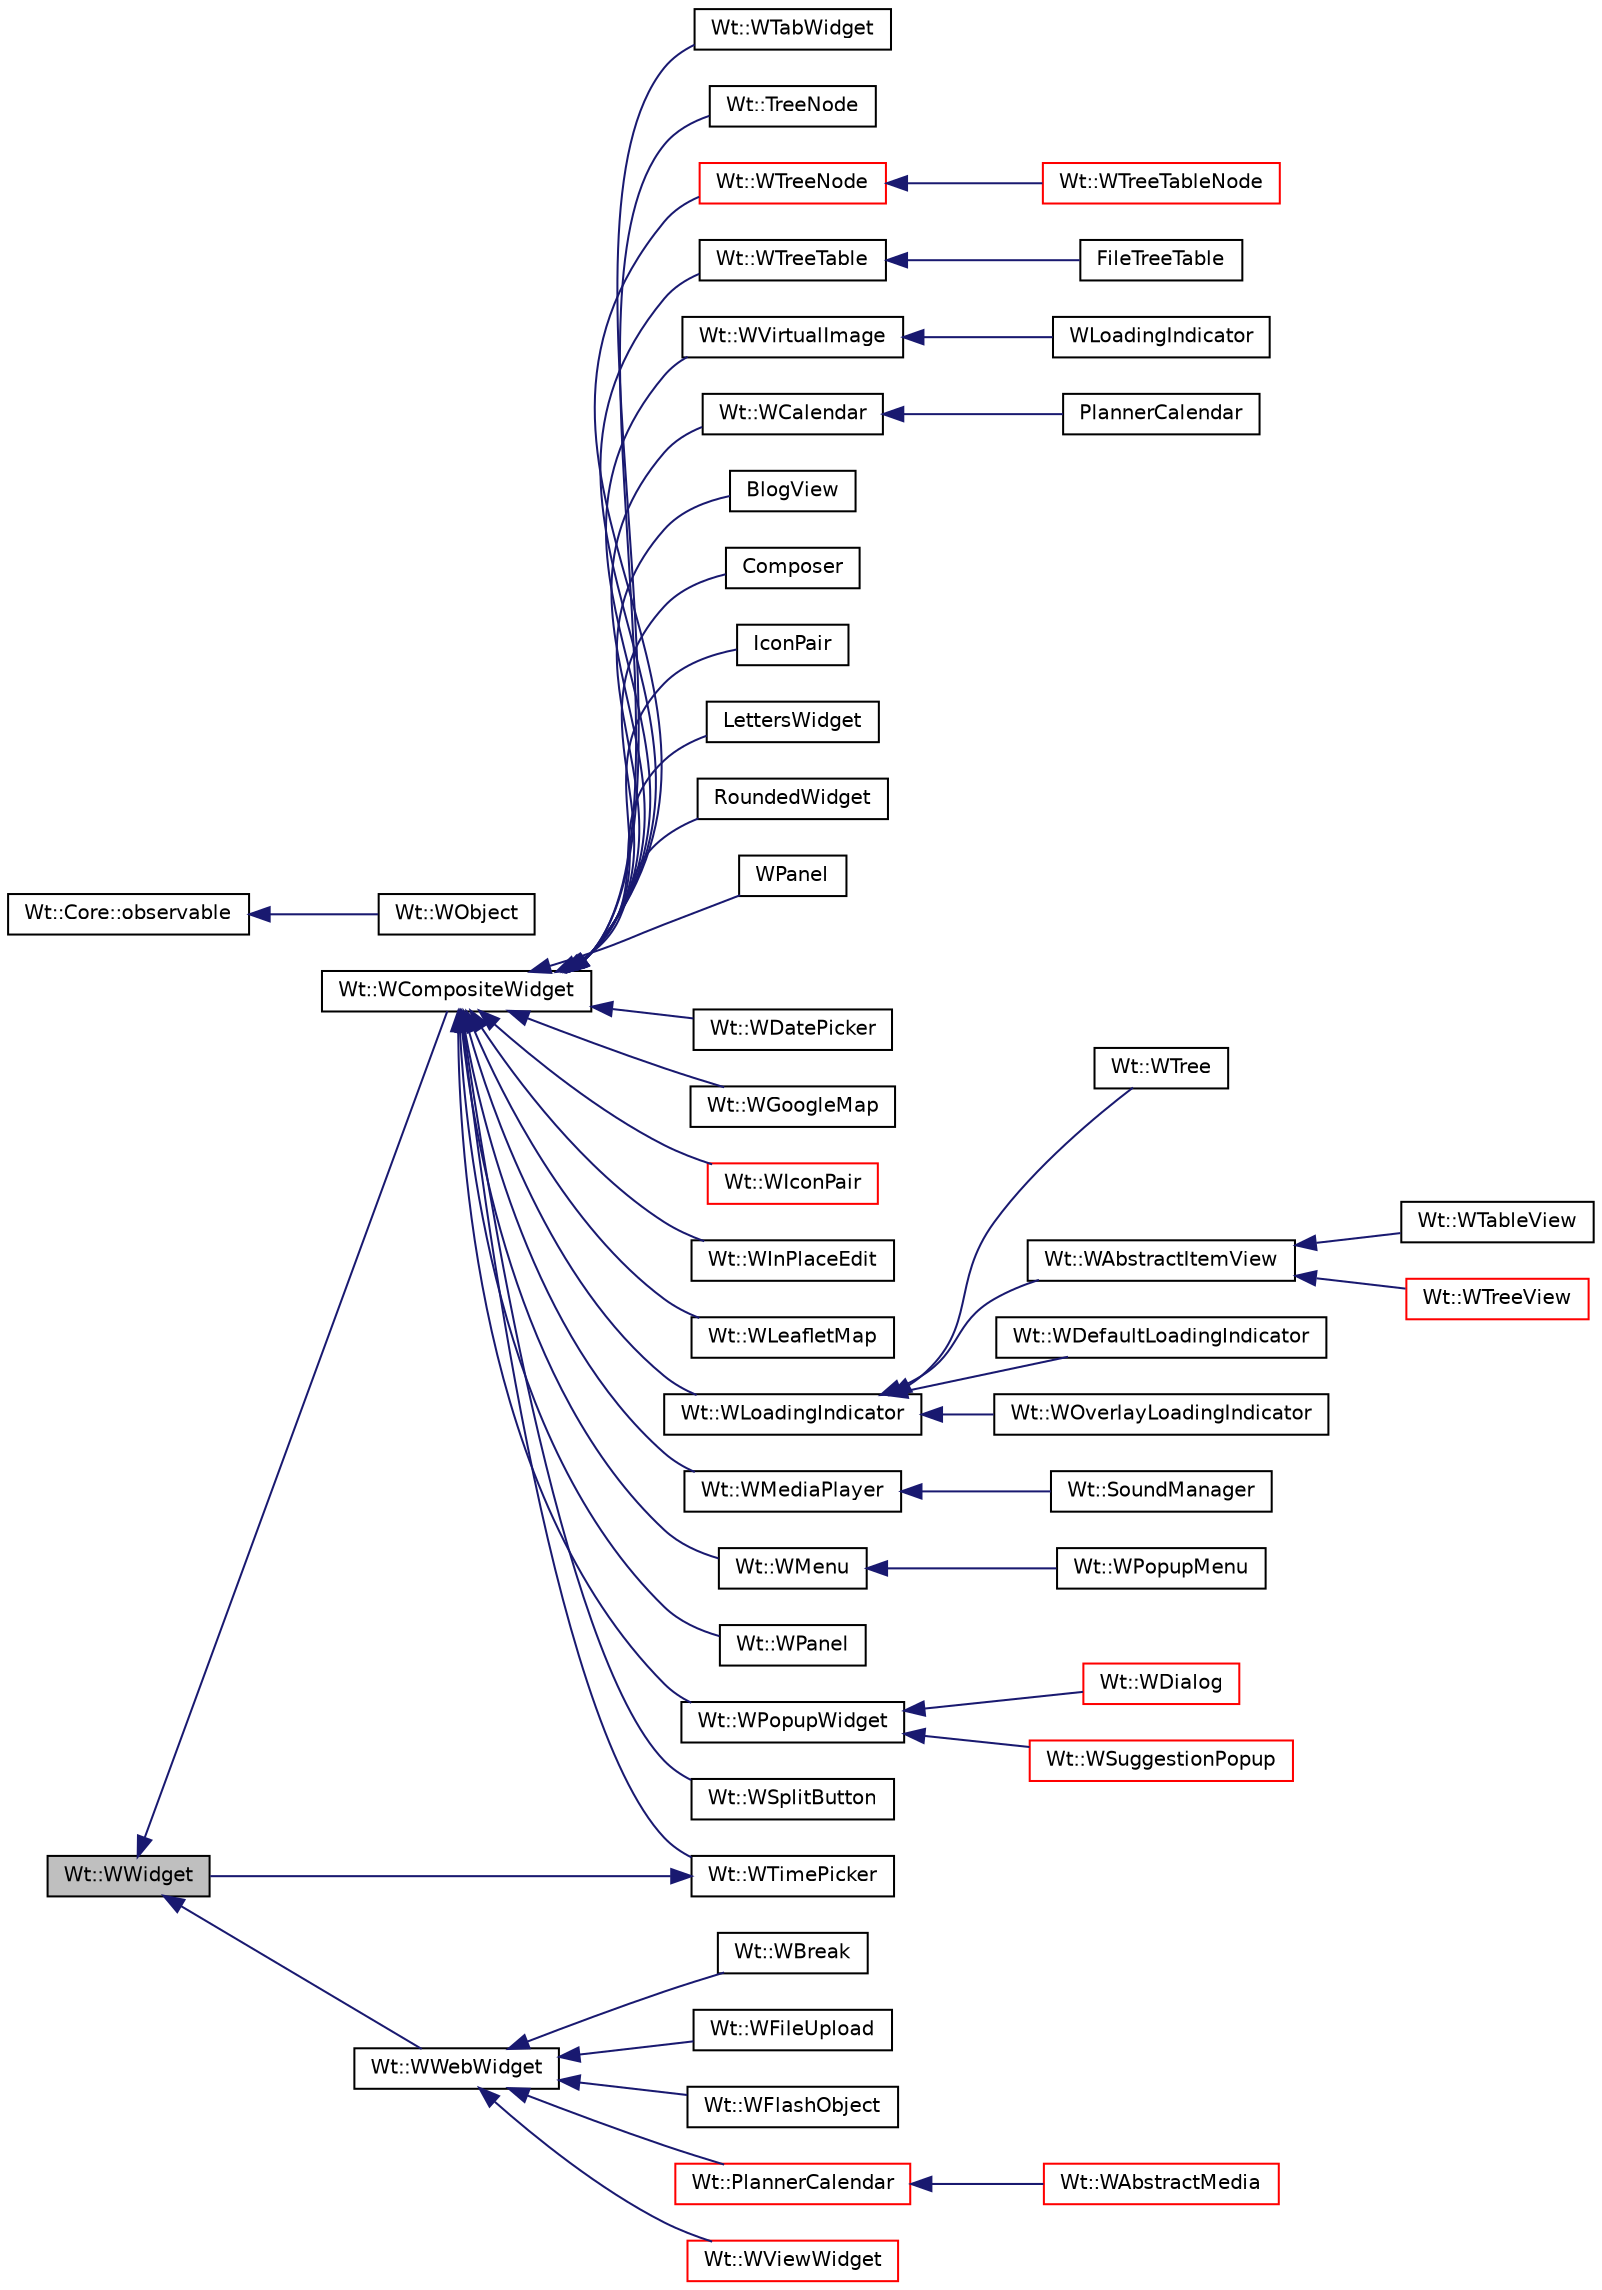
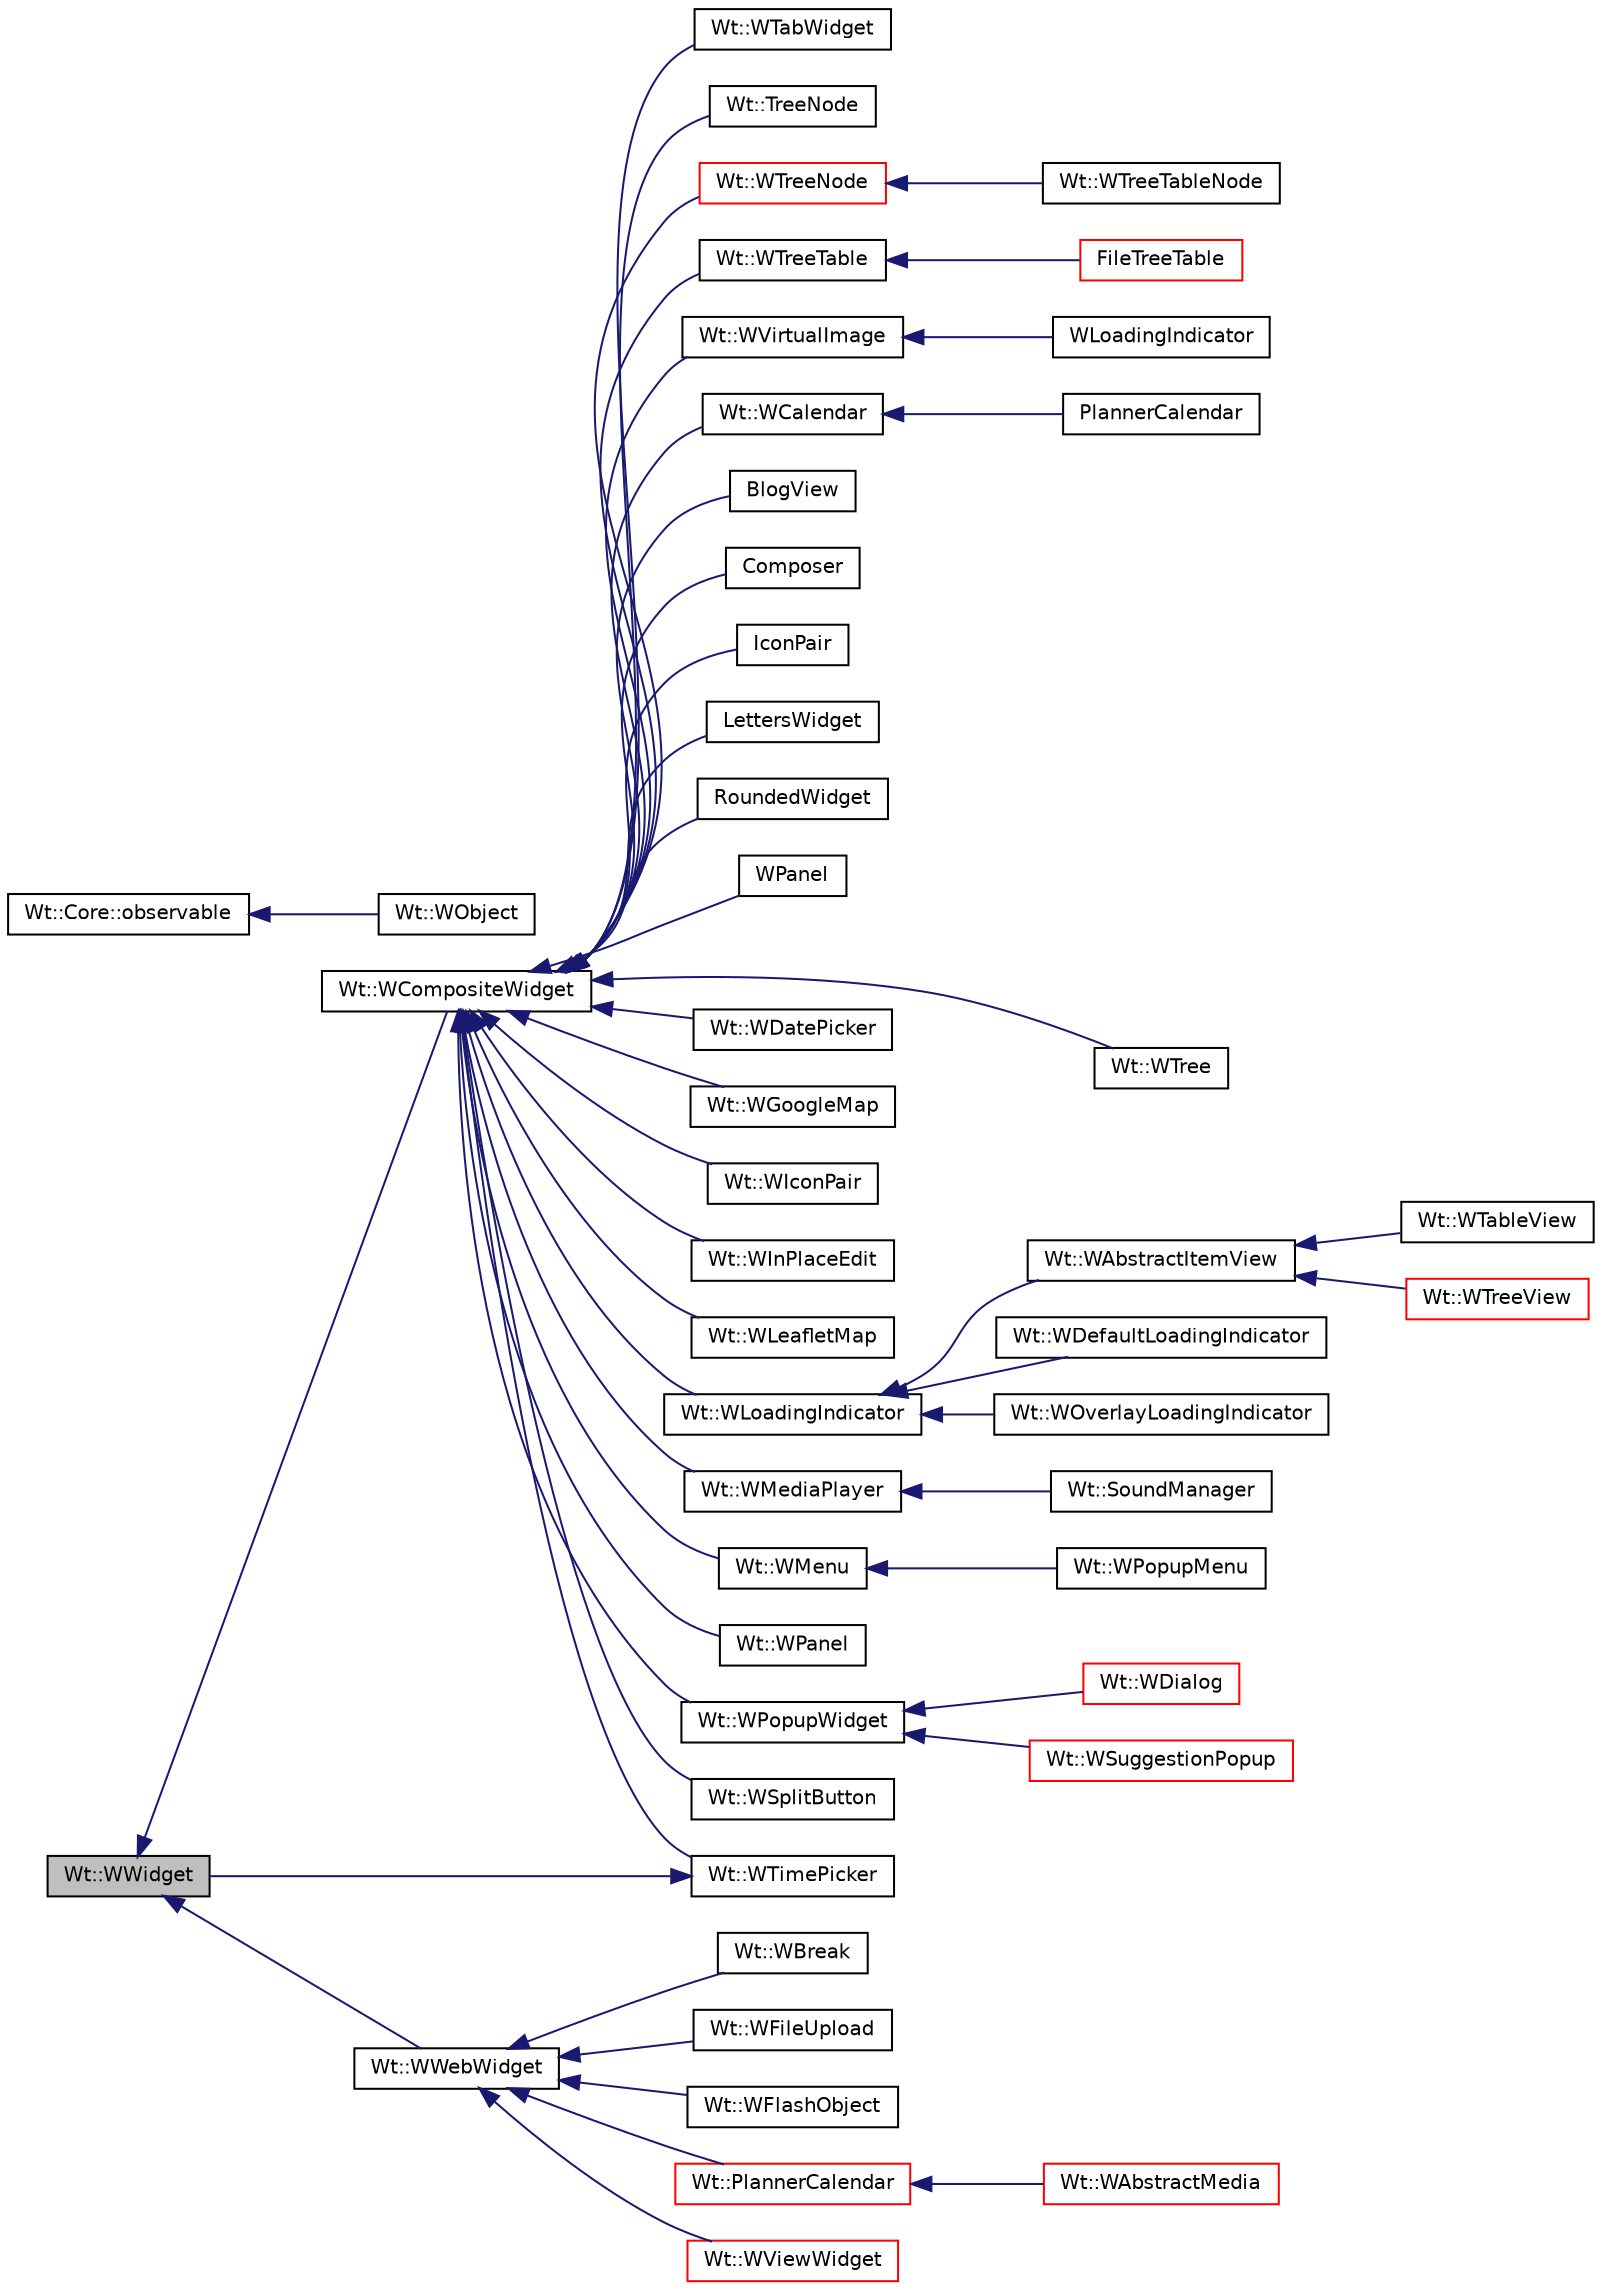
  digraph {
    rankdir=LR
    node [color=black fillcolor=white fontname=Helvetica fontsize=10 shape=record style=filled]
    edge [color=midnightblue dir=back fontname=Helvetica fontsize=10 labelfontname=Helvetica labelfontsize=10 style=solid]
    n1 [fillcolor=grey75 fontcolor=black height=0.2 label="Wt::WWidget" width=0.4]
    n2 [height=0.2 label="Wt::WCompositeWidget" width=0.4]
    n3 [height=0.2 label="Wt::WWebWidget" width=0.4]
    n4 [height=0.2 label=BlogView width=0.4]
    n5 [height=0.2 label=Composer width=0.4]
    n6 [height=0.2 label=IconPair width=0.4]
    n7 [height=0.2 label=LettersWidget width=0.4]
    n8 [height=0.2 label=RoundedWidget width=0.4]
    n9 [height=0.2 label=WPanel width=0.4]
    n10 [height=0.2 label="Wt::WCalendar" width=0.4]
    n11 [height=0.2 label="Wt::WDatePicker" width=0.4]
    n12 [height=0.2 label="Wt::WGoogleMap" width=0.4]
-   n13 [color=red height=0.2 label="Wt::WIconPair" width=0.4]
+   n13 [height=0.2 label="Wt::WIconPair" width=0.4]
    n14 [height=0.2 label="Wt::WInPlaceEdit" width=0.4]
    n15 [height=0.2 label="Wt::WLeafletMap" width=0.4]
    n16 [height=0.2 label="Wt::WLoadingIndicator" width=0.4]
    n17 [height=0.2 label="Wt::WMediaPlayer" width=0.4]
    n18 [height=0.2 label="Wt::WMenu" width=0.4]
    n19 [height=0.2 label="Wt::WPanel" width=0.4]
    n20 [height=0.2 label="Wt::WPopupWidget" width=0.4]
    n21 [height=0.2 label="Wt::WSplitButton" width=0.4]
    n22 [height=0.2 label="Wt::WTabWidget" width=0.4]
    n23 [height=0.2 label="Wt::WTimePicker" width=0.4]
    n24 [height=0.2 label="Wt::TreeNode" width=0.4]
    n25 [height=0.2 label="Wt::WTree" width=0.4]
    n26 [color=red height=0.2 label="Wt::WTreeNode" width=0.4]
    n27 [height=0.2 label="Wt::WTreeTable" width=0.4]
    n28 [height=0.2 label="Wt::WVirtualImage" width=0.4]
    n29 [height=0.2 label="Wt::WBreak" width=0.4]
    n30 [height=0.2 label="Wt::WFileUpload" width=0.4]
    n31 [height=0.2 label="Wt::WFlashObject" width=0.4]
    n32 [color=red height=0.2 label="Wt::PlannerCalendar" width=0.4]
    n33 [color=red height=0.2 label="Wt::WViewWidget" width=0.4]
    n34 [height=0.2 label="Wt::WObject" width=0.4]
    n35 [height=0.2 label="Wt::Core::observable" width=0.4]
    n36 [height=0.2 label="Wt::WAbstractItemView" width=0.4]
    n37 [height=0.2 label="Wt::WTableView" width=0.4]
    n38 [color=red height=0.2 label="Wt::WTreeView" width=0.4]
    n39 [height=0.2 label=PlannerCalendar width=0.4]
    n40 [height=0.2 label="Wt::WDefaultLoadingIndicator" width=0.4]
    n41 [height=0.2 label="Wt::WOverlayLoadingIndicator" width=0.4]
    n42 [height=0.2 label="Wt::SoundManager" width=0.4]
    n43 [height=0.2 label="Wt::WPopupMenu" width=0.4]
    n44 [color=red height=0.2 label="Wt::WDialog" width=0.4]
    n45 [color=red height=0.2 label="Wt::WSuggestionPopup" width=0.4]
-   n46 [color=red height=0.2 label="Wt::WTreeTableNode" width=0.4]
-   n47 [height=0.2 label=FileTreeTable width=0.4]
+   n46 [height=0.2 label="Wt::WTreeTableNode" width=0.4]
+   n47 [color=red height=0.2 label=FileTreeTable width=0.4]
    n48 [height=0.2 label=WLoadingIndicator width=0.4]
    n49 [color=red height=0.2 label="Wt::WAbstractMedia" width=0.4]
    n1 -> n2
    n1 -> n3
    n2 -> n4
    n2 -> n5
    n2 -> n6
    n2 -> n7
    n2 -> n8
    n2 -> n9
    n2 -> n10
    n2 -> n11
    n2 -> n12
    n2 -> n13
    n2 -> n14
    n2 -> n15
    n2 -> n16
    n2 -> n17
    n2 -> n18
    n2 -> n19
    n2 -> n20
    n2 -> n21
    n2 -> n22
    n2 -> n23
    n2 -> n24
-   n16 -> n25
+   n2 -> n25
    n2 -> n26
    n2 -> n27
    n2 -> n28
    n3 -> n29
    n3 -> n30
    n3 -> n31
    n3 -> n32
    n3 -> n33
    n10 -> n39
    n16 -> n36
    n16 -> n40
    n16 -> n41
    n17 -> n42
    n18 -> n43
    n20 -> n44
    n20 -> n45
    n23 -> n1
    n26 -> n46
    n27 -> n47
    n28 -> n48
    n32 -> n49
    n35 -> n34
    n36 -> n37
    n36 -> n38
  }
